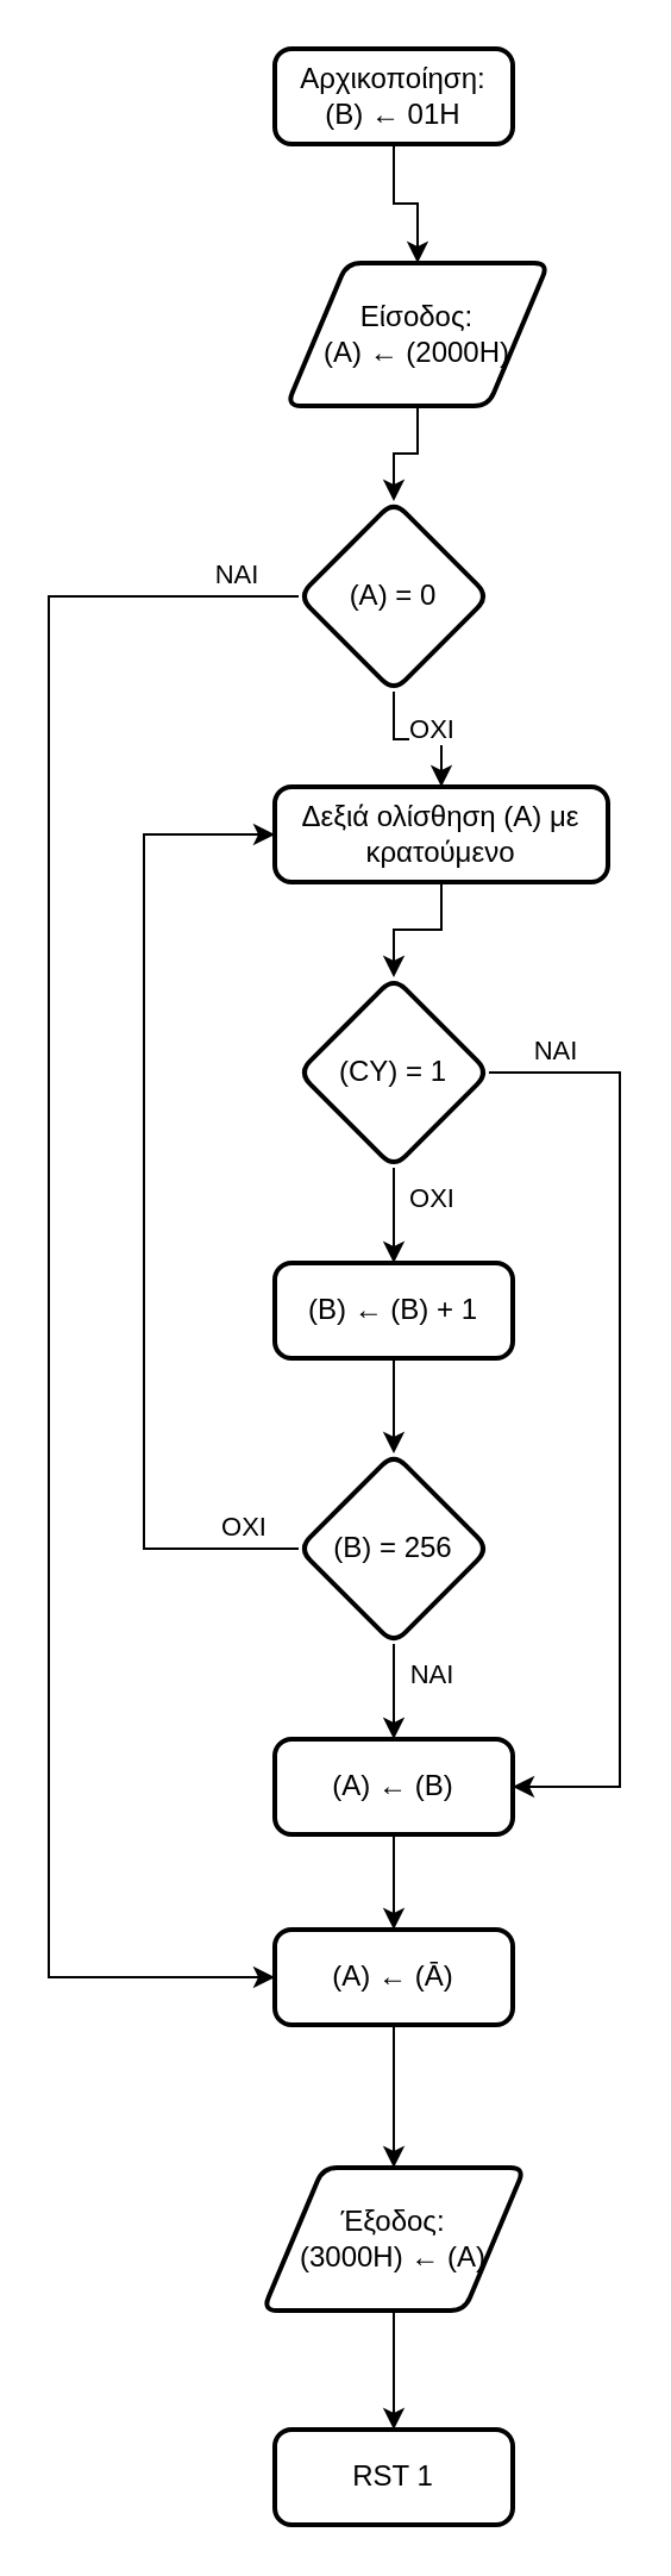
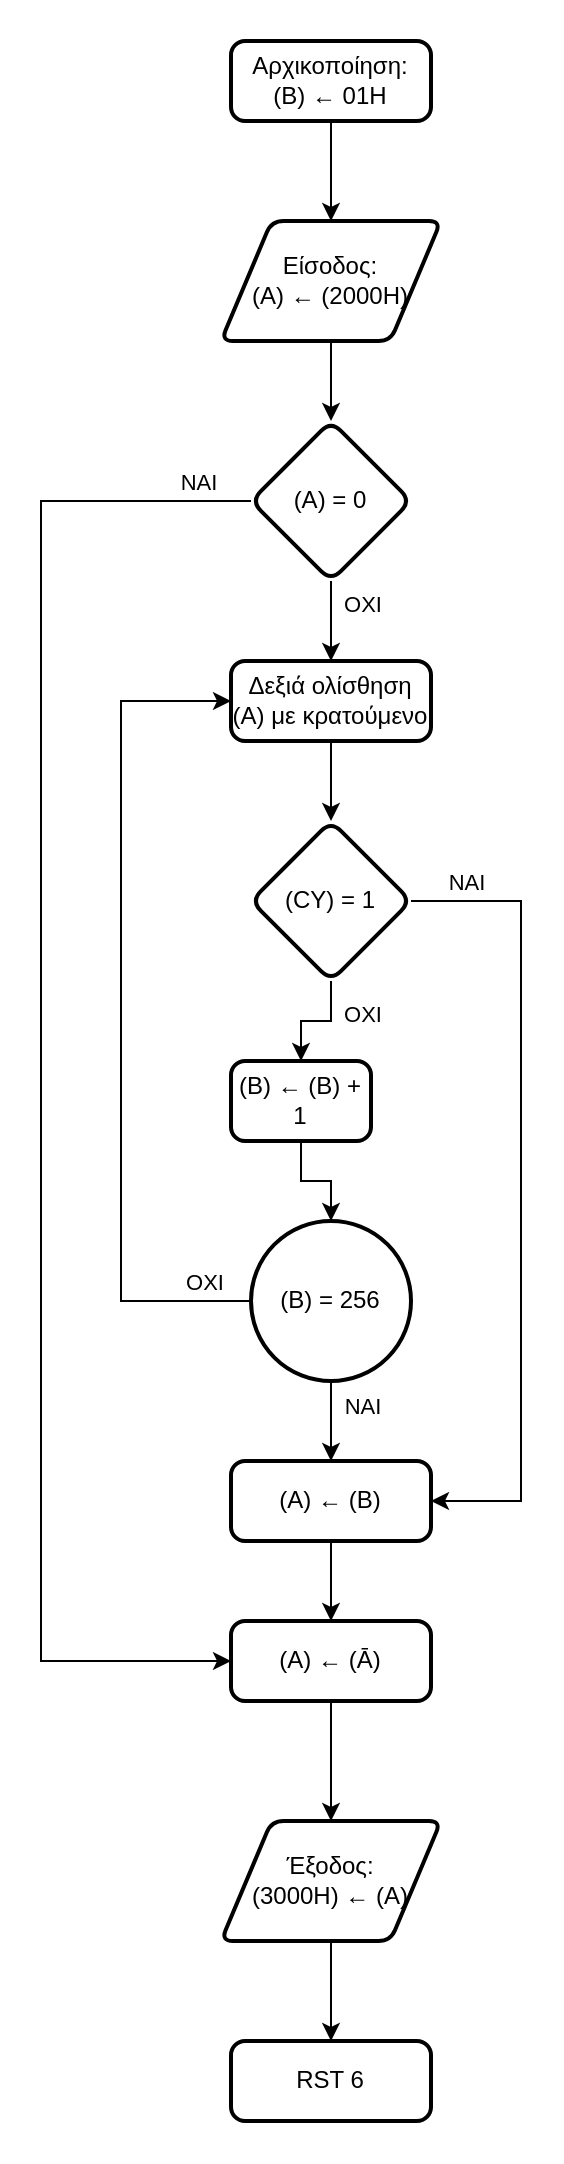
  <mxCell id="0" />
  <mxCell id="1" parent="0" />
  <mxCell id="2" value="" style="edgeStyle=orthogonalEdgeStyle;rounded=0;orthogonalLoop=1;jettySize=auto;html=1;" edge="1" parent="1" source="3" target="29"><mxGeometry relative="1" as="geometry" /></mxCell>
  <mxCell id="3" value="&lt;div&gt;Αρχικοποίηση:&lt;br&gt;&lt;/div&gt;&lt;div&gt;(Β) ← 01H&lt;/div&gt;" style="rounded=1;whiteSpace=wrap;html=1;absoluteArcSize=1;arcSize=14;strokeWidth=2;" parent="1" vertex="1"><mxGeometry x="115" y="20" width="100" height="40" as="geometry" /></mxCell>
  <mxCell id="4" style="edgeStyle=orthogonalEdgeStyle;rounded=0;orthogonalLoop=1;jettySize=auto;html=1;entryX=0;entryY=0.5;entryDx=0;entryDy=0;" parent="1" source="8" target="26" edge="1"><mxGeometry relative="1" as="geometry"><Array as="points"><mxPoint x="20" y="250" /><mxPoint x="20" y="830" /></Array></mxGeometry></mxCell>
  <mxCell id="5" value="ΝΑΙ" style="edgeLabel;html=1;align=center;verticalAlign=middle;resizable=0;points=[];" parent="4" vertex="1" connectable="0"><mxGeometry x="-0.941" y="-1" relative="1" as="geometry"><mxPoint x="-4" y="-9" as="offset" /></mxGeometry></mxCell>
  <mxCell id="6" value="" style="edgeStyle=orthogonalEdgeStyle;rounded=0;orthogonalLoop=1;jettySize=auto;html=1;" parent="1" source="8" target="10" edge="1"><mxGeometry relative="1" as="geometry" /></mxCell>
  <mxCell id="7" value="ΟΧΙ" style="edgeLabel;html=1;align=center;verticalAlign=middle;resizable=0;points=[];" parent="6" vertex="1" connectable="0"><mxGeometry x="-0.525" y="-1" relative="1" as="geometry"><mxPoint x="16" y="1" as="offset" /></mxGeometry></mxCell>
  <mxCell id="8" value="(A) = 0" style="rhombus;whiteSpace=wrap;html=1;rounded=1;arcSize=14;strokeWidth=2;" parent="1" vertex="1"><mxGeometry x="125" y="210" width="80" height="80" as="geometry" /></mxCell>
  <mxCell id="9" value="" style="edgeStyle=orthogonalEdgeStyle;rounded=0;orthogonalLoop=1;jettySize=auto;html=1;" parent="1" source="10" target="15" edge="1"><mxGeometry relative="1" as="geometry" /></mxCell>
- <mxCell id="10" value="Δεξιά ολίσθηση (Α) με κρατούμενο" style="rounded=1;whiteSpace=wrap;html=1;absoluteArcSize=1;arcSize=14;strokeWidth=2;" parent="1" vertex="1"><mxGeometry x="115" y="330" width="140" height="40" as="geometry" /></mxCell>
+ <mxCell id="10" value="Δεξιά ολίσθηση (Α) με κρατούμενο" style="rounded=1;whiteSpace=wrap;html=1;absoluteArcSize=1;arcSize=14;strokeWidth=2;" parent="1" vertex="1"><mxGeometry x="115" y="330" width="100" height="40" as="geometry" /></mxCell>
  <mxCell id="11" style="edgeStyle=orthogonalEdgeStyle;rounded=0;orthogonalLoop=1;jettySize=auto;html=1;exitX=1;exitY=0.5;exitDx=0;exitDy=0;entryX=1;entryY=0.5;entryDx=0;entryDy=0;" parent="1" source="15" target="24" edge="1"><mxGeometry relative="1" as="geometry"><Array as="points"><mxPoint x="260" y="450" /><mxPoint x="260" y="750" /></Array></mxGeometry></mxCell>
  <mxCell id="12" value="ΝΑΙ" style="edgeLabel;html=1;align=center;verticalAlign=middle;resizable=0;points=[];" parent="11" vertex="1" connectable="0"><mxGeometry x="-0.864" y="1" relative="1" as="geometry"><mxPoint y="-9" as="offset" /></mxGeometry></mxCell>
  <mxCell id="13" value="" style="edgeStyle=orthogonalEdgeStyle;rounded=0;orthogonalLoop=1;jettySize=auto;html=1;" parent="1" source="15" target="17" edge="1"><mxGeometry relative="1" as="geometry" /></mxCell>
  <mxCell id="14" value="ΟΧΙ" style="edgeLabel;html=1;align=center;verticalAlign=middle;resizable=0;points=[];" parent="13" vertex="1" connectable="0"><mxGeometry x="-0.422" y="-1" relative="1" as="geometry"><mxPoint x="16" as="offset" /></mxGeometry></mxCell>
  <mxCell id="15" value="(CY) = 1" style="rhombus;whiteSpace=wrap;html=1;rounded=1;arcSize=14;strokeWidth=2;" parent="1" vertex="1"><mxGeometry x="125" y="410" width="80" height="80" as="geometry" /></mxCell>
  <mxCell id="16" value="" style="edgeStyle=orthogonalEdgeStyle;rounded=0;orthogonalLoop=1;jettySize=auto;html=1;" parent="1" source="17" target="22" edge="1"><mxGeometry relative="1" as="geometry" /></mxCell>
- <mxCell id="17" value="(B) ← (B) + 1" style="rounded=1;whiteSpace=wrap;html=1;absoluteArcSize=1;arcSize=14;strokeWidth=2;" parent="1" vertex="1"><mxGeometry x="115" y="530" width="100" height="40" as="geometry" /></mxCell>
+ <mxCell id="17" value="(B) ← (B) + 1" style="rounded=1;whiteSpace=wrap;html=1;absoluteArcSize=1;arcSize=14;strokeWidth=2;" parent="1" vertex="1"><mxGeometry x="115" y="530" width="70" height="40" as="geometry" /></mxCell>
  <mxCell id="18" value="" style="edgeStyle=orthogonalEdgeStyle;rounded=0;orthogonalLoop=1;jettySize=auto;html=1;" parent="1" source="22" target="24" edge="1"><mxGeometry relative="1" as="geometry" /></mxCell>
  <mxCell id="19" value="ΝΑΙ" style="edgeLabel;html=1;align=center;verticalAlign=middle;resizable=0;points=[];" parent="18" vertex="1" connectable="0"><mxGeometry x="-0.422" relative="1" as="geometry"><mxPoint x="15" as="offset" /></mxGeometry></mxCell>
  <mxCell id="20" style="edgeStyle=orthogonalEdgeStyle;rounded=0;orthogonalLoop=1;jettySize=auto;html=1;entryX=0;entryY=0.5;entryDx=0;entryDy=0;" parent="1" source="22" target="10" edge="1"><mxGeometry relative="1" as="geometry"><Array as="points"><mxPoint x="60" y="650" /><mxPoint x="60" y="350" /></Array></mxGeometry></mxCell>
  <mxCell id="21" value="ΟΧΙ" style="edgeLabel;html=1;align=center;verticalAlign=middle;resizable=0;points=[];" parent="20" vertex="1" connectable="0"><mxGeometry x="-0.827" y="-1" relative="1" as="geometry"><mxPoint x="12" y="-9" as="offset" /></mxGeometry></mxCell>
- <mxCell id="22" value="(B) = 256" style="rhombus;whiteSpace=wrap;html=1;rounded=1;arcSize=14;strokeWidth=2;" parent="1" vertex="1"><mxGeometry x="125" y="610" width="80" height="80" as="geometry" /></mxCell>
+ <mxCell id="22" value="(B) = 256" style="ellipse;whiteSpace=wrap;html=1;arcSize=14;strokeWidth=2;" parent="1" vertex="1"><mxGeometry x="125" y="610" width="80" height="80" as="geometry" /></mxCell>
  <mxCell id="23" value="" style="edgeStyle=orthogonalEdgeStyle;rounded=0;orthogonalLoop=1;jettySize=auto;html=1;" parent="1" source="24" target="26" edge="1"><mxGeometry relative="1" as="geometry" /></mxCell>
  <mxCell id="24" value="(A) ← (B)" style="rounded=1;whiteSpace=wrap;html=1;absoluteArcSize=1;arcSize=14;strokeWidth=2;" parent="1" vertex="1"><mxGeometry x="115" y="730" width="100" height="40" as="geometry" /></mxCell>
  <mxCell id="25" value="" style="edgeStyle=orthogonalEdgeStyle;rounded=0;orthogonalLoop=1;jettySize=auto;html=1;" edge="1" parent="1" source="26" target="31"><mxGeometry relative="1" as="geometry" /></mxCell>
  <mxCell id="26" value="(A) ← (Ā)" style="rounded=1;whiteSpace=wrap;html=1;absoluteArcSize=1;arcSize=14;strokeWidth=2;" parent="1" vertex="1"><mxGeometry x="115" y="810" width="100" height="40" as="geometry" /></mxCell>
- <mxCell id="27" value="RST 1" style="rounded=1;whiteSpace=wrap;html=1;absoluteArcSize=1;arcSize=14;strokeWidth=2;" parent="1" vertex="1"><mxGeometry x="115" y="1020" width="100" height="40" as="geometry" /></mxCell>
+ <mxCell id="27" value="RST 6" style="rounded=1;whiteSpace=wrap;html=1;absoluteArcSize=1;arcSize=14;strokeWidth=2;" parent="1" vertex="1"><mxGeometry x="115" y="1020" width="100" height="40" as="geometry" /></mxCell>
  <mxCell id="28" value="" style="edgeStyle=orthogonalEdgeStyle;rounded=0;orthogonalLoop=1;jettySize=auto;html=1;" edge="1" parent="1" source="29" target="8"><mxGeometry relative="1" as="geometry" /></mxCell>
- <mxCell id="29" value="Είσοδος:&lt;div&gt;(A) ← (2000H)&lt;/div&gt;" style="shape=parallelogram;html=1;strokeWidth=2;perimeter=parallelogramPerimeter;whiteSpace=wrap;rounded=1;arcSize=12;size=0.23;" vertex="1" parent="1"><mxGeometry x="120" y="110" width="110" height="60" as="geometry" /></mxCell>
+ <mxCell id="29" value="Είσοδος:&lt;div&gt;(A) ← (2000H)&lt;/div&gt;" style="shape=parallelogram;html=1;strokeWidth=2;perimeter=parallelogramPerimeter;whiteSpace=wrap;rounded=1;arcSize=12;size=0.23;" vertex="1" parent="1"><mxGeometry x="110" y="110" width="110" height="60" as="geometry" /></mxCell>
  <mxCell id="30" value="" style="edgeStyle=orthogonalEdgeStyle;rounded=0;orthogonalLoop=1;jettySize=auto;html=1;" edge="1" parent="1" source="31" target="27"><mxGeometry relative="1" as="geometry" /></mxCell>
  <mxCell id="31" value="Έξοδος:&lt;div&gt;(3000H) ← (A)&lt;/div&gt;" style="shape=parallelogram;html=1;strokeWidth=2;perimeter=parallelogramPerimeter;whiteSpace=wrap;rounded=1;arcSize=12;size=0.23;" vertex="1" parent="1"><mxGeometry x="110" y="910" width="110" height="60" as="geometry" /></mxCell>
